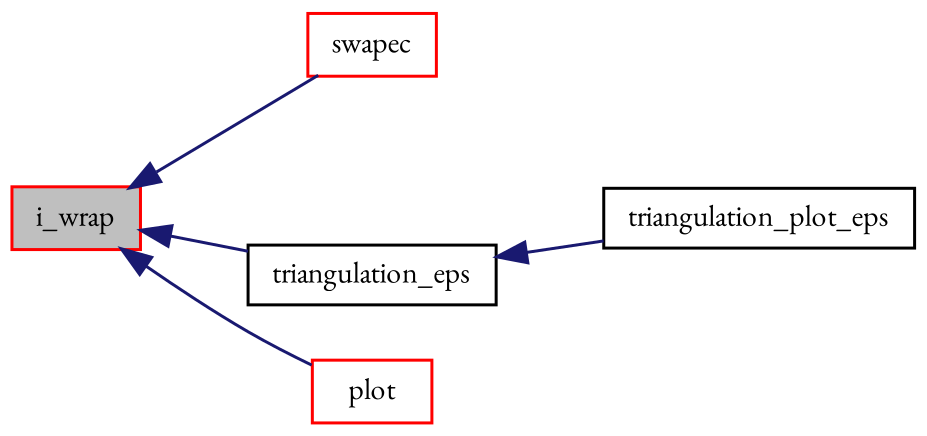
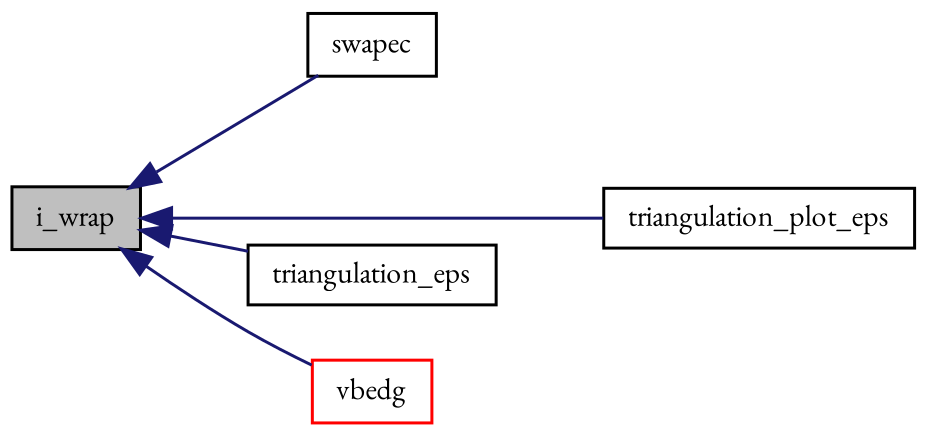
  digraph {
    fontname="EB Garamond"
    rankdir=LR
    node [color=black fontname="EB Garamond" fontsize=10 shape=record]
    edge [color=midnightblue dir=back fontname="EB Garamond" fontsize=10 labelfontname=Helvetica labelfontsize=10 style=solid]
-   n1 [color=red fillcolor=grey75 fontcolor=black height=0.2 label=i_wrap style=filled width=0.4]
-   n2 [color=red height=0.2 label=swapec width=0.4]
+   n1 [fillcolor=grey75 fontcolor=black height=0.2 label=i_wrap style=filled width=0.4]
+   n2 [height=0.2 label=swapec width=0.4]
    n3 [height=0.2 label=triangulation_plot_eps width=0.4]
    n4 [height=0.2 label=triangulation_eps width=0.4]
-   n5 [color=red height=0.2 label=plot width=0.4]
+   n5 [color=red height=0.2 label=vbedg width=0.4]
    n1 -> n2
-   n4 -> n3
+   n1 -> n3
    n1 -> n4
    n1 -> n5
  }
